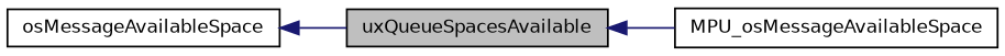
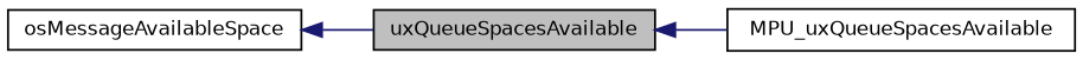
  digraph {
    rankdir=LR
    node [color=black fillcolor=white fontname=Helvetica fontsize=10 shape=record style=filled]
    edge [color=midnightblue dir=back fontname=Helvetica fontsize=10 labelfontname=Helvetica labelfontsize=10 style=solid]
    n1 [fillcolor=grey75 fontcolor=black height=0.2 label=uxQueueSpacesAvailable width=0.4]
-   n2 [height=0.2 label=MPU_osMessageAvailableSpace width=0.4]
+   n2 [height=0.2 label=MPU_uxQueueSpacesAvailable width=0.4]
    n3 [height=0.2 label=osMessageAvailableSpace width=0.4]
    n1 -> n2
    n3 -> n1
  }
